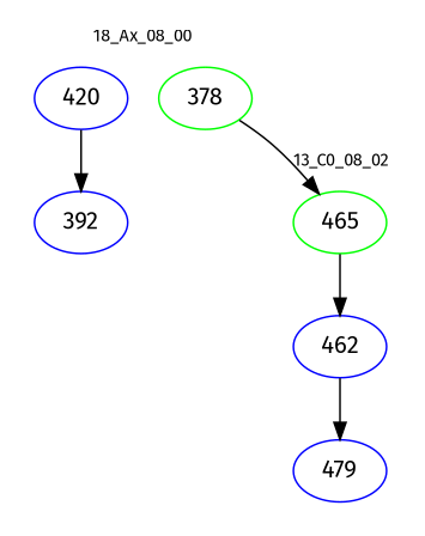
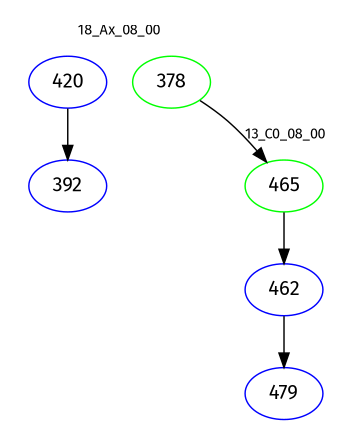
  digraph {
    fontname="Fira Sans"
    node [color=blue fontname="Fira Sans"]
    edge [color=black fontname="Fira Sans"]
    n1 [color=green label=378]
    n2 [label=420]
    n3 [label=392]
    n4 [color=green label=465]
    n5 [label=462]
    n6 [label=479]
    subgraph cluster_1 {
      color=white
      fontsize=10
      label="18_Ax_08_00"
      n1
      n2
      n3
    }
    subgraph cluster_2 {
      color=white
      fontsize=10
-     label="13_C0_08_02"
+     label="13_C0_08_00"
      n4
      n5
      n6
    }
    n1 -> n4
    n2 -> n3
    n4 -> n5
    n5 -> n6
  }
